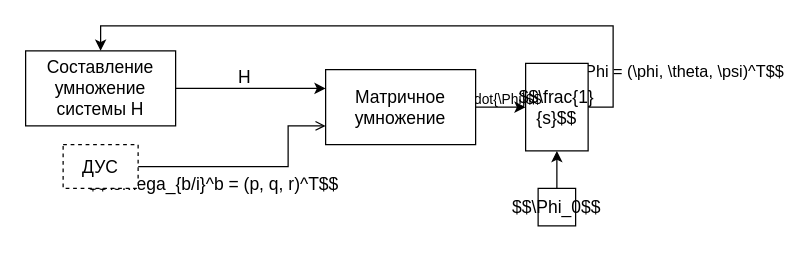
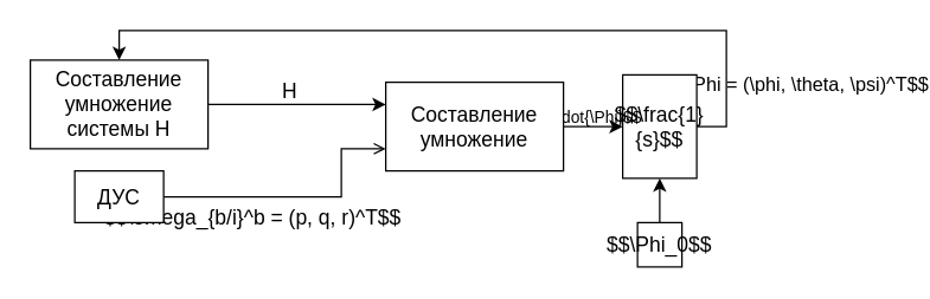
  <mxCell id="0" />
  <mxCell id="1" parent="0" />
  <mxCell id="2" style="edgeStyle=orthogonalEdgeStyle;rounded=0;orthogonalLoop=1;jettySize=auto;html=1;exitX=1;exitY=0.5;exitDx=0;exitDy=0;entryX=0;entryY=0.75;entryDx=0;entryDy=0;endArrow=open;" parent="1" source="4" target="15" edge="1"><mxGeometry relative="1" as="geometry"><Array as="points"><mxPoint x="230" y="133" /><mxPoint x="230" y="100" /></Array></mxGeometry></mxCell>
  <mxCell id="3" value="$$\omega_{b/i}^b = (p, q, r)^T$$" style="edgeLabel;html=1;align=center;verticalAlign=middle;resizable=0;points=[];labelBackgroundColor=none;fontSize=14;" parent="2" vertex="1" connectable="0"><mxGeometry x="-0.424" relative="1" as="geometry"><mxPoint x="6" y="14" as="offset" /></mxGeometry></mxCell>
- <mxCell id="4" value="ДУС" style="rounded=0;whiteSpace=wrap;html=1;fontSize=14;dashed=1;" parent="1" vertex="1"><mxGeometry x="50" y="115" width="60" height="35" as="geometry" /></mxCell>
+ <mxCell id="4" value="ДУС" style="rounded=0;whiteSpace=wrap;html=1;fontSize=14;" parent="1" vertex="1"><mxGeometry x="50" y="115" width="60" height="35" as="geometry" /></mxCell>
  <mxCell id="5" value="" style="edgeStyle=orthogonalEdgeStyle;rounded=0;orthogonalLoop=1;jettySize=auto;html=1;" parent="1" source="6" target="12" edge="1"><mxGeometry relative="1" as="geometry" /></mxCell>
  <mxCell id="6" value="$$\Phi_0$$" style="rounded=0;whiteSpace=wrap;html=1;fontSize=14;" parent="1" vertex="1"><mxGeometry x="430" y="150" width="30" height="30" as="geometry" /></mxCell>
  <mxCell id="7" style="edgeStyle=orthogonalEdgeStyle;rounded=0;orthogonalLoop=1;jettySize=auto;html=1;entryX=0;entryY=0.25;entryDx=0;entryDy=0;" parent="1" source="9" target="15" edge="1"><mxGeometry relative="1" as="geometry" /></mxCell>
  <mxCell id="8" value="H" style="edgeLabel;html=1;align=center;verticalAlign=middle;resizable=0;points=[];labelBackgroundColor=none;fontSize=14;" parent="7" vertex="1" connectable="0"><mxGeometry x="-0.107" relative="1" as="geometry"><mxPoint y="-9" as="offset" /></mxGeometry></mxCell>
  <mxCell id="9" value="Составление умножение системы H" style="rounded=0;whiteSpace=wrap;html=1;fontSize=14;" parent="1" vertex="1"><mxGeometry x="20" y="40" width="120" height="60" as="geometry" /></mxCell>
  <mxCell id="10" style="edgeStyle=orthogonalEdgeStyle;rounded=0;orthogonalLoop=1;jettySize=auto;html=1;exitX=1;exitY=0.5;exitDx=0;exitDy=0;entryX=0.5;entryY=0;entryDx=0;entryDy=0;" parent="1" source="12" target="9" edge="1"><mxGeometry relative="1" as="geometry"><mxPoint x="610" y="85" as="targetPoint" /><Array as="points"><mxPoint x="490" y="85" /><mxPoint x="490" y="20" /><mxPoint x="80" y="20" /></Array></mxGeometry></mxCell>
  <mxCell id="11" value="$$\Phi = (\phi, \theta, \psi)^T$$" style="edgeLabel;html=1;align=center;verticalAlign=middle;resizable=0;points=[];labelBackgroundColor=none;fontSize=13;" parent="10" vertex="1" connectable="0"><mxGeometry x="-0.152" y="1" relative="1" as="geometry"><mxPoint x="180" y="34" as="offset" /></mxGeometry></mxCell>
  <mxCell id="12" value="$$\frac{1}{s}$$" style="rounded=0;whiteSpace=wrap;html=1;fontSize=14;" parent="1" vertex="1"><mxGeometry x="420" y="50" width="50" height="70" as="geometry" /></mxCell>
  <mxCell id="13" value="" style="edgeStyle=orthogonalEdgeStyle;rounded=0;orthogonalLoop=1;jettySize=auto;html=1;" parent="1" source="15" target="12" edge="1"><mxGeometry relative="1" as="geometry" /></mxCell>
  <mxCell id="14" value="$$\dot{\Phi}$$" style="edgeLabel;html=1;align=center;verticalAlign=middle;resizable=0;points=[];labelBackgroundColor=none;" vertex="1" connectable="0" parent="13"><mxGeometry x="-0.142" relative="1" as="geometry"><mxPoint y="-7" as="offset" /></mxGeometry></mxCell>
- <mxCell id="15" value="Матричное умножение" style="rounded=0;whiteSpace=wrap;html=1;fontSize=14;" parent="1" vertex="1"><mxGeometry x="260" y="55" width="120" height="60" as="geometry" /></mxCell>
+ <mxCell id="15" value="Составление умножение" style="rounded=0;whiteSpace=wrap;html=1;fontSize=14;" parent="1" vertex="1"><mxGeometry x="260" y="55" width="120" height="60" as="geometry" /></mxCell>
